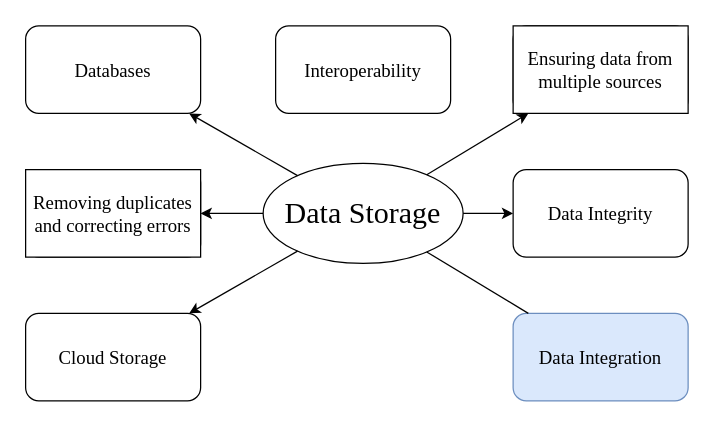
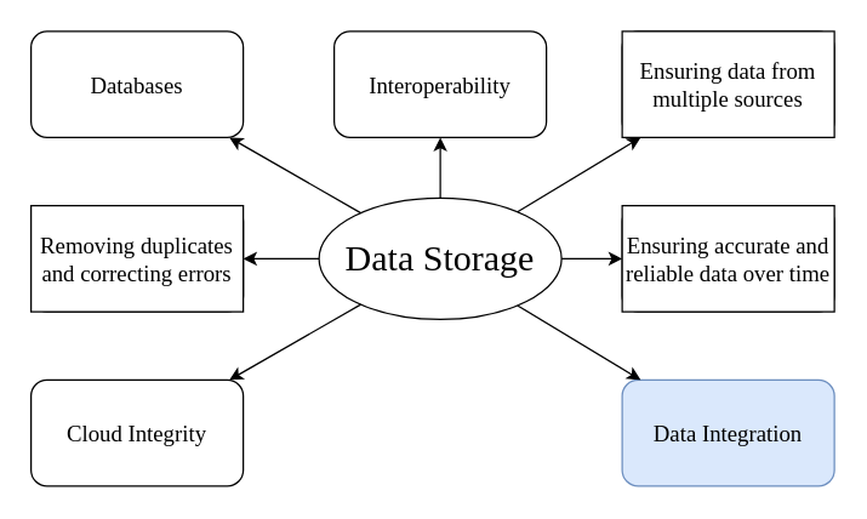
  <mxCell id="0" />
  <mxCell id="1" parent="0" />
  <mxCell id="2" value="Data Storage" style="ellipse;whiteSpace=wrap;html=1;aspect=fixed;fontFamily=Times New Roman;fontSize=24;" parent="1" vertex="1"><mxGeometry x="210" y="130" width="160" height="80" as="geometry" /></mxCell>
  <mxCell id="3" value="Databases" style="rounded=1;whiteSpace=wrap;html=1;fontFamily=Times New Roman;fontSize=15;" parent="1" vertex="1"><mxGeometry x="20" y="20" width="140" height="70" as="geometry" /></mxCell>
  <mxCell id="4" style="fontFamily=Times New Roman;fontSize=15;" parent="1" source="2" target="3" edge="1"><mxGeometry relative="1" as="geometry" /></mxCell>
  <mxCell id="5" value="Data Warehouses" style="rounded=1;whiteSpace=wrap;html=1;fontFamily=Times New Roman;fontSize=15;" parent="1" vertex="1"><mxGeometry x="410" y="20" width="140" height="70" as="geometry" /></mxCell>
  <mxCell id="6" value="Ensuring data from multiple sources" style="whiteSpace=wrap;html=1;fontFamily=Times New Roman;fontSize=15;" parent="5" vertex="1"><mxGeometry width="140" height="70" as="geometry" /></mxCell>
  <mxCell id="7" style="fontFamily=Times New Roman;fontSize=15;" parent="1" source="2" target="5" edge="1"><mxGeometry relative="1" as="geometry" /></mxCell>
- <mxCell id="8" value="Cloud Storage" style="rounded=1;whiteSpace=wrap;html=1;fontFamily=Times New Roman;fontSize=15;" parent="1" vertex="1"><mxGeometry x="20" y="250" width="140" height="70" as="geometry" /></mxCell>
+ <mxCell id="8" value="Cloud Integrity" style="rounded=1;whiteSpace=wrap;html=1;fontFamily=Times New Roman;fontSize=15;" parent="1" vertex="1"><mxGeometry x="20" y="250" width="140" height="70" as="geometry" /></mxCell>
  <mxCell id="9" style="fontFamily=Times New Roman;fontSize=15;" parent="1" source="2" target="8" edge="1"><mxGeometry relative="1" as="geometry" /></mxCell>
  <mxCell id="10" value="Data Integration" style="rounded=1;whiteSpace=wrap;html=1;fontFamily=Times New Roman;fontSize=15;fillColor=#dae8fc;strokeColor=#6c8ebf;" parent="1" vertex="1"><mxGeometry x="410" y="250" width="140" height="70" as="geometry" /></mxCell>
- <mxCell id="11" style="fontFamily=Times New Roman;fontSize=15;endArrow=none;" parent="1" source="2" target="10" edge="1"><mxGeometry relative="1" as="geometry" /></mxCell>
+ <mxCell id="11" style="fontFamily=Times New Roman;fontSize=15;" parent="1" source="2" target="10" edge="1"><mxGeometry relative="1" as="geometry" /></mxCell>
  <mxCell id="12" value="Interoperability" style="rounded=1;whiteSpace=wrap;html=1;fontFamily=Times New Roman;fontSize=15;" parent="1" vertex="1"><mxGeometry x="220" y="20" width="140" height="70" as="geometry" /></mxCell>
+ <mxCell id="13" style="fontFamily=Times New Roman;fontSize=15;" parent="1" source="2" target="12" edge="1"><mxGeometry relative="1" as="geometry" /></mxCell>
  <mxCell id="14" value="Data Quality" style="rounded=1;whiteSpace=wrap;html=1;fontFamily=Times New Roman;fontSize=15;" parent="1" vertex="1"><mxGeometry x="20" y="135" width="140" height="70" as="geometry" /></mxCell>
  <mxCell id="15" value="Removing duplicates and correcting errors" style="whiteSpace=wrap;html=1;fontFamily=Times New Roman;fontSize=15;" parent="14" vertex="1"><mxGeometry width="140" height="70" as="geometry" /></mxCell>
  <mxCell id="16" style="fontFamily=Times New Roman;fontSize=15;" parent="1" source="2" target="14" edge="1"><mxGeometry relative="1" as="geometry" /></mxCell>
  <mxCell id="17" value="Data Integrity" style="rounded=1;whiteSpace=wrap;html=1;fontFamily=Times New Roman;fontSize=15;" parent="1" vertex="1"><mxGeometry x="410" y="135" width="140" height="70" as="geometry" /></mxCell>
+ <mxCell id="18" value="Ensuring accurate and reliable data over time" style="whiteSpace=wrap;html=1;fontFamily=Times New Roman;fontSize=15;" parent="17" vertex="1"><mxGeometry width="140" height="70" as="geometry" /></mxCell>
  <mxCell id="19" style="fontFamily=Times New Roman;fontSize=15;" parent="1" source="2" target="17" edge="1"><mxGeometry relative="1" as="geometry" /></mxCell>
